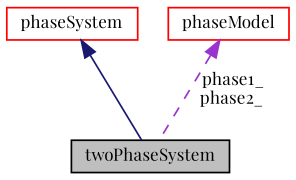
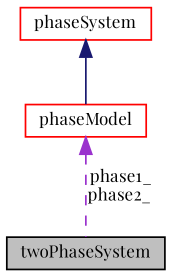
  digraph {
    fontname="Playfair Display"
    node [color=red fontname="Playfair Display" fontsize=10 shape=record]
    edge [dir=back fontname="Playfair Display" fontsize=10 labelfontname=Helvetica labelfontsize=10]
    n1 [color=black fillcolor=grey75 fontcolor=black height=0.2 label=twoPhaseSystem style=filled width=0.4]
    n2 [height=0.2 label=phaseSystem width=0.4]
    n3 [height=0.2 label=phaseModel width=0.4]
-   n2 -> n1 [color=midnightblue style=solid]
+   n2 -> n3 [color=midnightblue style=solid]
    n3 -> n1 [color=darkorchid3 label=" phase1_\nphase2_" style=dashed]
  }
